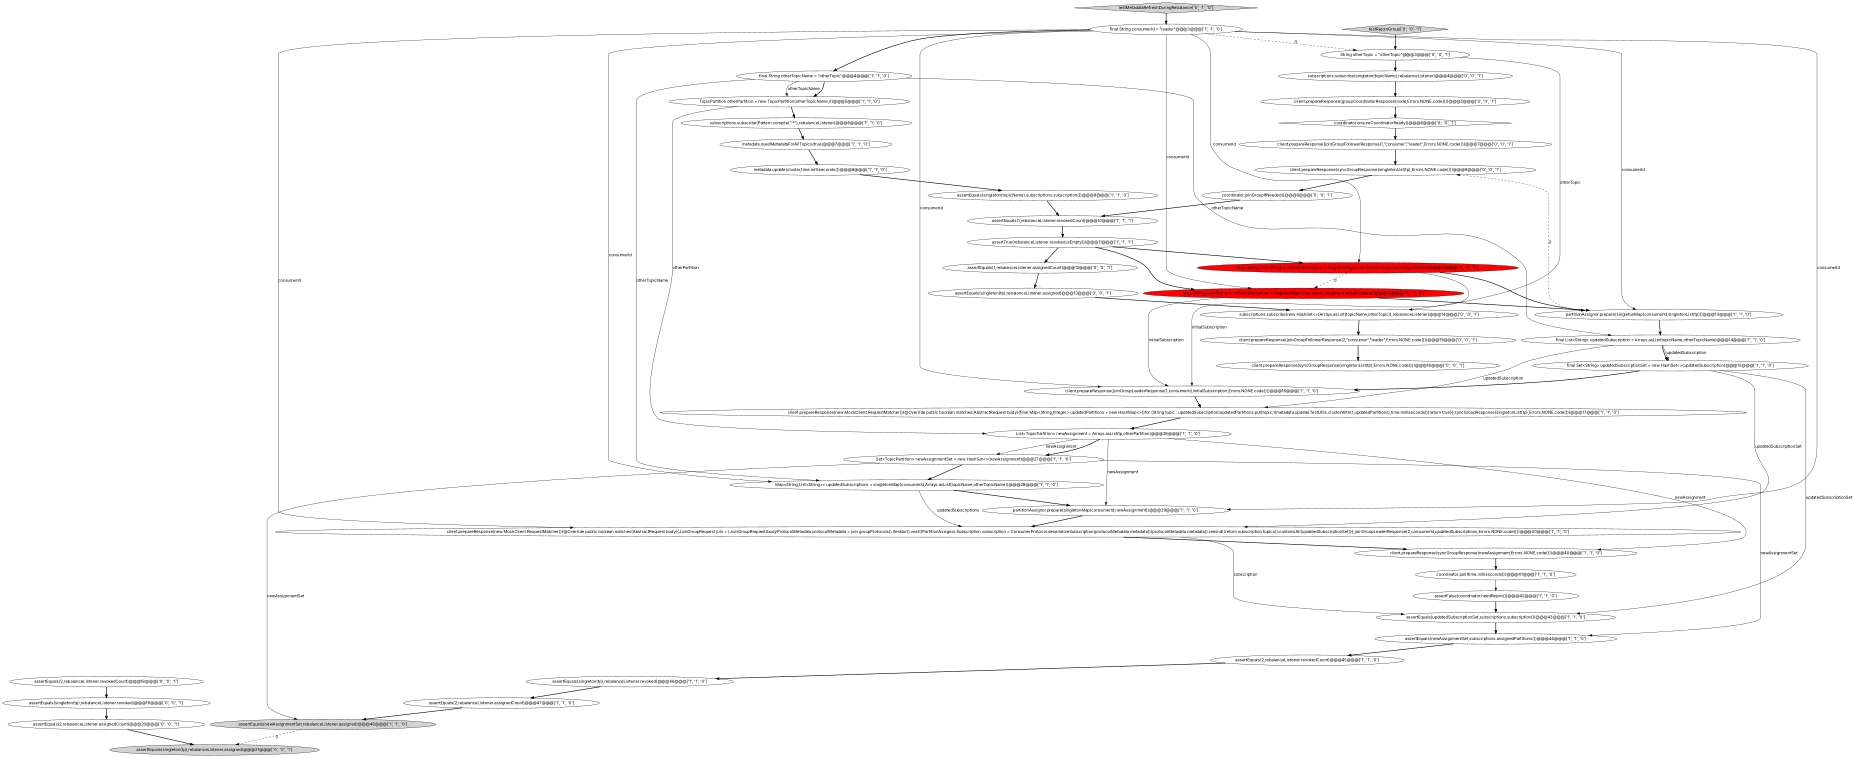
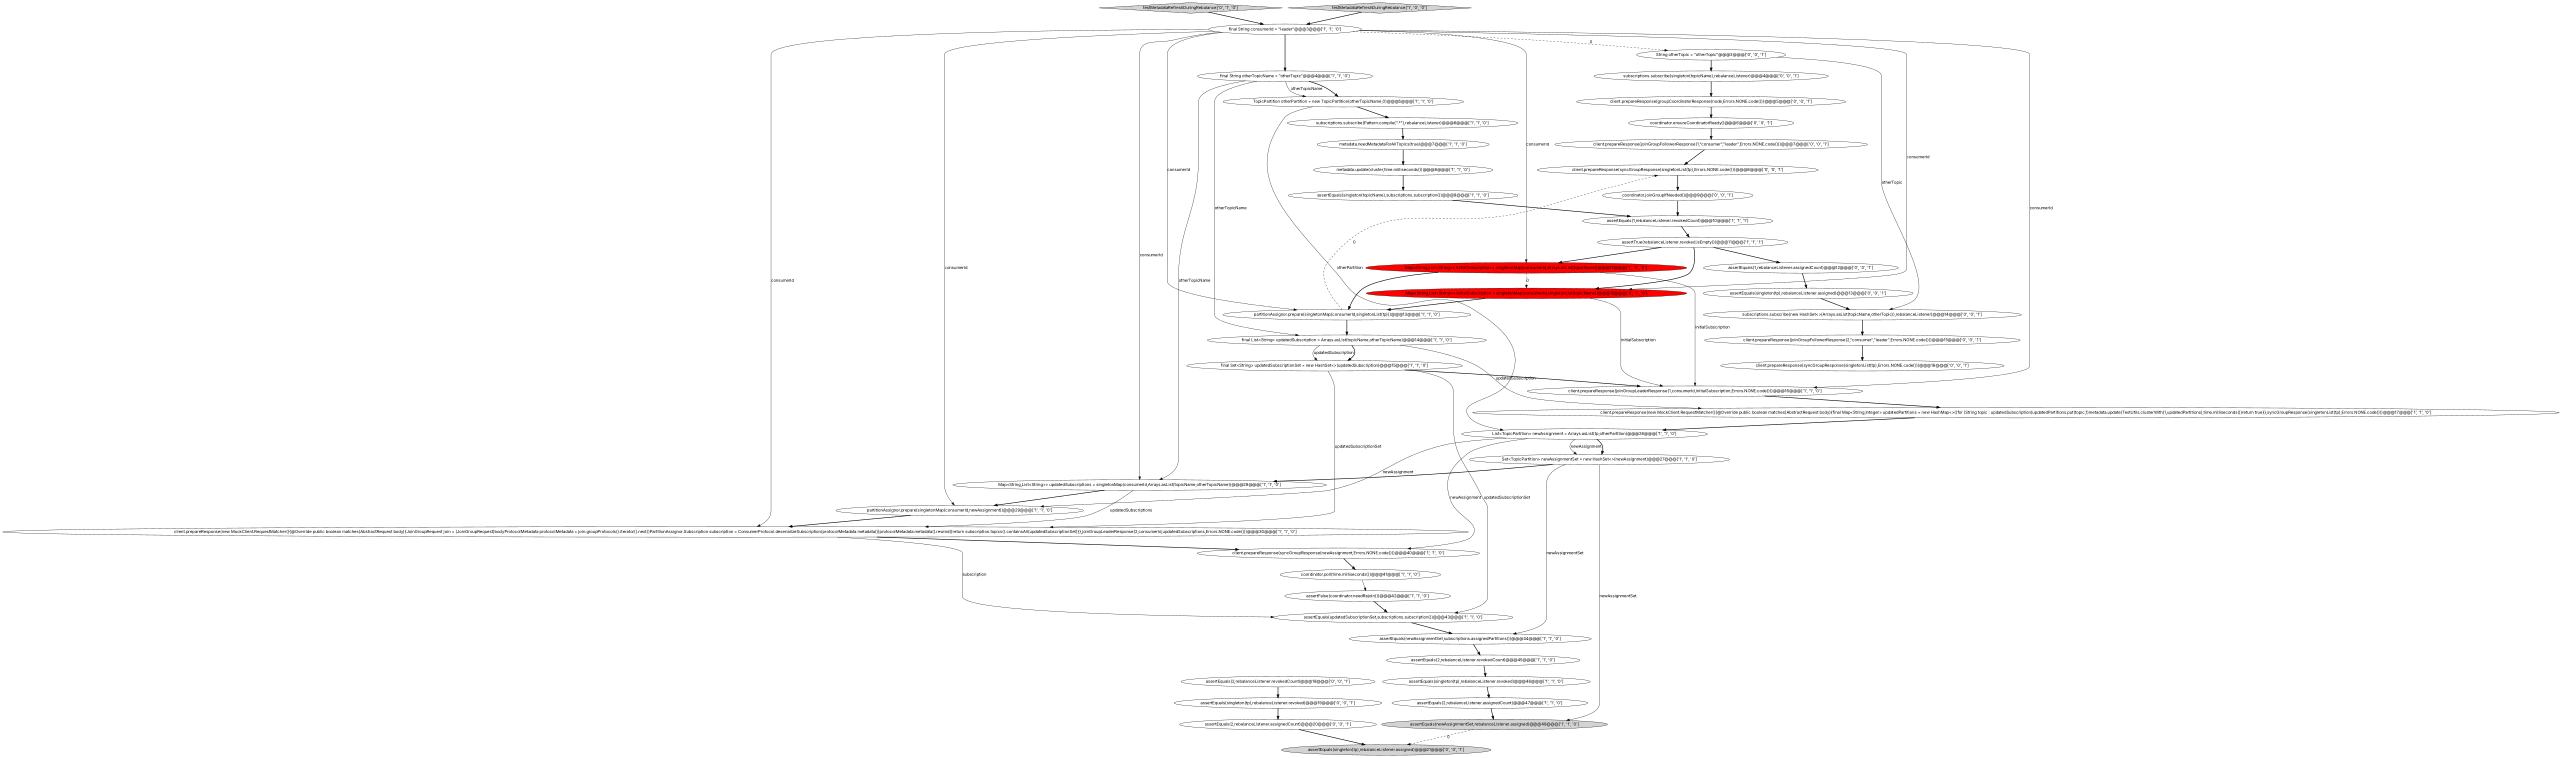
  digraph {
    fontname=Inter
    node [fillcolor=white fontname=Inter shape=ellipse style=filled]
    edge [fontname=Inter style=bold]
    n1 [label="final Set<String> updatedSubscriptionSet = new HashSet<>(updatedSubscription)@@@15@@@['1', '1', '0']"]
    n2 [label="client.prepareResponse(joinGroupLeaderResponse(1,consumerId,initialSubscription,Errors.NONE.code()))@@@16@@@['1', '1', '0']"]
    n3 [label="assertEquals(updatedSubscriptionSet,subscriptions.subscription())@@@43@@@['1', '1', '0']"]
    n4 [label="client.prepareResponse(new MockClient.RequestMatcher(){@Override public boolean matches(AbstractRequest body){JoinGroupRequest join = (JoinGroupRequest)bodyProtocolMetadata protocolMetadata = join.groupProtocols().iterator().next()PartitionAssignor.Subscription subscription = ConsumerProtocol.deserializeSubscription(protocolMetadata.metadata())protocolMetadata.metadata().rewind()return subscription.topics().containsAll(updatedSubscriptionSet)}},joinGroupLeaderResponse(2,consumerId,updatedSubscriptions,Errors.NONE.code()))@@@30@@@['1', '1', '0']"]
    n5 [label="client.prepareResponse(new MockClient.RequestMatcher(){@Override public boolean matches(AbstractRequest body){final Map<String,Integer> updatedPartitions = new HashMap<>()for (String topic : updatedSubscription)updatedPartitions.put(topic,1)metadata.update(TestUtils.clusterWith(1,updatedPartitions),time.milliseconds())return true}},syncGroupResponse(singletonList(tp),Errors.NONE.code()))@@@17@@@['1', '1', '0']"]
    n6 [label="assertEquals(newAssignmentSet,subscriptions.assignedPartitions())@@@44@@@['1', '1', '0']"]
    n7 [label="client.prepareResponse(syncGroupResponse(newAssignment,Errors.NONE.code()))@@@40@@@['1', '1', '0']"]
    n8 [label="assertEquals(2,rebalanceListener.assignedCount)@@@47@@@['1', '1', '0']"]
    n9 [fillcolor=lightgray label="assertEquals(newAssignmentSet,rebalanceListener.assigned)@@@48@@@['1', '1', '0']"]
    n10 [fillcolor=lightgray label="assertEquals(singleton(tp),rebalanceListener.assigned)@@@21@@@['0', '0', '1']"]
    n11 [label="List<TopicPartition> newAssignment = Arrays.asList(tp,otherPartition)@@@26@@@['1', '1', '0']"]
    n12 [label="partitionAssignor.prepare(singletonMap(consumerId,newAssignment))@@@29@@@['1', '1', '0']"]
    n13 [label="Set<TopicPartition> newAssignmentSet = new HashSet<>(newAssignment)@@@27@@@['1', '1', '0']"]
    n14 [label="coordinator.poll(time.milliseconds())@@@41@@@['1', '1', '0']"]
    n15 [label="Map<String,List<String>> updatedSubscriptions = singletonMap(consumerId,Arrays.asList(topicName,otherTopicName))@@@28@@@['1', '1', '0']"]
    n16 [label="assertEquals(1,rebalanceListener.assignedCount)@@@12@@@['0', '0', '1']"]
    n17 [label="assertEquals(singleton(tp),rebalanceListener.assigned)@@@13@@@['0', '0', '1']"]
    n18 [label="subscriptions.subscribe(new HashSet<>(Arrays.asList(topicName,otherTopic)),rebalanceListener)@@@14@@@['0', '0', '1']"]
    n19 [label="assertEquals(2,rebalanceListener.assignedCount)@@@20@@@['0', '0', '1']"]
    n20 [fillcolor=lightgray label="testMetadataRefreshDuringRebalance['0', '1', '0']" shape=diamond]
    n21 [label="final String consumerId = \"leader\"@@@3@@@['1', '1', '0']"]
    n22 [label="String otherTopic = \"otherTopic\"@@@3@@@['0', '0', '1']"]
    n23 [label="final String otherTopicName = \"otherTopic\"@@@4@@@['1', '1', '0']"]
    n24 [fillcolor=red label="Map<String,List<String>> initialSubscription = singletonMap(consumerId,Arrays.asList(topicName))@@@12@@@['1', '0', '0']"]
    n25 [fillcolor=red label="Map<String,List<String>> initialSubscription = singletonMap(consumerId,singletonList(topicName))@@@12@@@['0', '1', '0']"]
    n26 [label="partitionAssignor.prepare(singletonMap(consumerId,singletonList(tp)))@@@13@@@['1', '1', '0']"]
-   n27 [fillcolor=lightgray label="testRejoinGroup['0', '0', '1']" shape=diamond]
    n28 [label="subscriptions.subscribe(singleton(topicName),rebalanceListener)@@@4@@@['0', '0', '1']"]
    n29 [label="metadata.needMetadataForAllTopics(true)@@@7@@@['1', '1', '0']"]
    n30 [label="metadata.update(cluster,time.milliseconds())@@@8@@@['1', '1', '0']"]
    n31 [label="assertEquals(singleton(topicName),subscriptions.subscription())@@@9@@@['1', '1', '0']"]
    n32 [label="client.prepareResponse(syncGroupResponse(singletonList(tp),Errors.NONE.code()))@@@8@@@['0', '0', '1']"]
    n33 [label="coordinator.joinGroupIfNeeded()@@@9@@@['0', '0', '1']"]
    n34 [label="assertEquals(1,rebalanceListener.revokedCount)@@@10@@@['1', '1', '1']"]
    n35 [label="assertEquals(2,rebalanceListener.revokedCount)@@@45@@@['1', '1', '0']"]
    n36 [label="assertEquals(singleton(tp),rebalanceListener.revoked)@@@46@@@['1', '1', '0']"]
    n37 [label="assertFalse(coordinator.needRejoin())@@@42@@@['1', '1', '0']"]
    n38 [label="subscriptions.subscribe(Pattern.compile(\".*\"),rebalanceListener)@@@6@@@['1', '1', '0']"]
    n39 [label="assertEquals(2,rebalanceListener.revokedCount)@@@18@@@['0', '0', '1']"]
    n40 [label="assertEquals(singleton(tp),rebalanceListener.revoked)@@@19@@@['0', '0', '1']"]
    n41 [label="final List<String> updatedSubscription = Arrays.asList(topicName,otherTopicName)@@@14@@@['1', '1', '0']"]
    n42 [label="TopicPartition otherPartition = new TopicPartition(otherTopicName,0)@@@5@@@['1', '1', '0']"]
    n43 [label="client.prepareResponse(groupCoordinatorResponse(node,Errors.NONE.code()))@@@5@@@['0', '0', '1']"]
-   n44 [label="coordinator.ensureCoordinatorReady()@@@6@@@['0', '0', '1']" shape=diamond]
+   n44 [label="coordinator.ensureCoordinatorReady()@@@6@@@['0', '0', '1']"]
    n45 [label="client.prepareResponse(joinGroupFollowerResponse(1,\"consumer\",\"leader\",Errors.NONE.code()))@@@7@@@['0', '0', '1']"]
    n46 [label="client.prepareResponse(syncGroupResponse(singletonList(tp),Errors.NONE.code()))@@@16@@@['0', '0', '1']"]
+   n47 [fillcolor=lightgray label="testMetadataRefreshDuringRebalance['1', '0', '0']" shape=diamond]
    n48 [label="client.prepareResponse(joinGroupFollowerResponse(2,\"consumer\",\"leader\",Errors.NONE.code()))@@@15@@@['0', '0', '1']"]
    n49 [label="assertTrue(rebalanceListener.revoked.isEmpty())@@@11@@@['1', '1', '1']"]
    n1 -> n2
    n1 -> n3 [label=updatedSubscriptionSet style=solid]
    n1 -> n4 [label=updatedSubscriptionSet style=solid]
    n2 -> n5
    n3 -> n6
    n4 -> n3 [label=subscription style=solid]
    n4 -> n7
    n5 -> n11
    n6 -> n35
    n7 -> n14
    n8 -> n9
    n9 -> n10 [label=0 style=dashed]
    n11 -> n7 [label=newAssignment style=solid]
    n11 -> n12 [label=newAssignment style=solid]
    n11 -> n13 [label=newAssignment style=solid]
    n11 -> n13
    n12 -> n4
    n13 -> n6 [label=newAssignmentSet style=solid]
    n13 -> n9 [label=newAssignmentSet style=solid]
    n13 -> n15
    n14 -> n37 [style=solid]
    n15 -> n4 [label=updatedSubscriptions style=solid]
    n15 -> n12
    n16 -> n17
    n17 -> n18
    n18 -> n48
    n19 -> n10
    n20 -> n21
    n21 -> n2 [label=consumerId style=solid]
    n21 -> n4 [label=consumerId style=solid]
    n21 -> n12 [label=consumerId style=solid]
    n21 -> n15 [label=consumerId style=solid]
    n21 -> n22 [label=0 style=dashed]
    n21 -> n23
    n21 -> n24 [label=consumerId style=solid]
    n21 -> n25 [label=consumerId style=solid]
    n21 -> n26 [label=consumerId style=solid]
    n22 -> n18 [label=otherTopic style=solid]
    n22 -> n28
    n23 -> n15 [label=otherTopicName style=solid]
    n23 -> n41 [label=otherTopicName style=solid]
    n23 -> n42
    n23 -> n42 [label=otherTopicName style=solid]
    n24 -> n2 [label=initialSubscription style=solid]
    n24 -> n25 [label=0 style=dashed]
    n24 -> n26
    n25 -> n2 [label=initialSubscription style=solid]
    n25 -> n26
    n26 -> n32 [label=0 style=dashed]
    n26 -> n41
-   n27 -> n22
    n28 -> n43
    n29 -> n30
    n30 -> n31
    n31 -> n34
    n32 -> n33
    n33 -> n34
    n34 -> n49
    n35 -> n36
    n36 -> n8
    n37 -> n3
    n38 -> n29
    n39 -> n40
    n40 -> n19
    n41 -> n1 [label=updatedSubscription style=solid]
    n41 -> n1
    n41 -> n5 [label=updatedSubscription style=solid]
    n42 -> n11 [label=otherPartition style=solid]
    n42 -> n38
    n43 -> n44
    n44 -> n45
    n45 -> n32
+   n47 -> n21
    n48 -> n46
    n49 -> n16
    n49 -> n24
    n49 -> n25
  }
